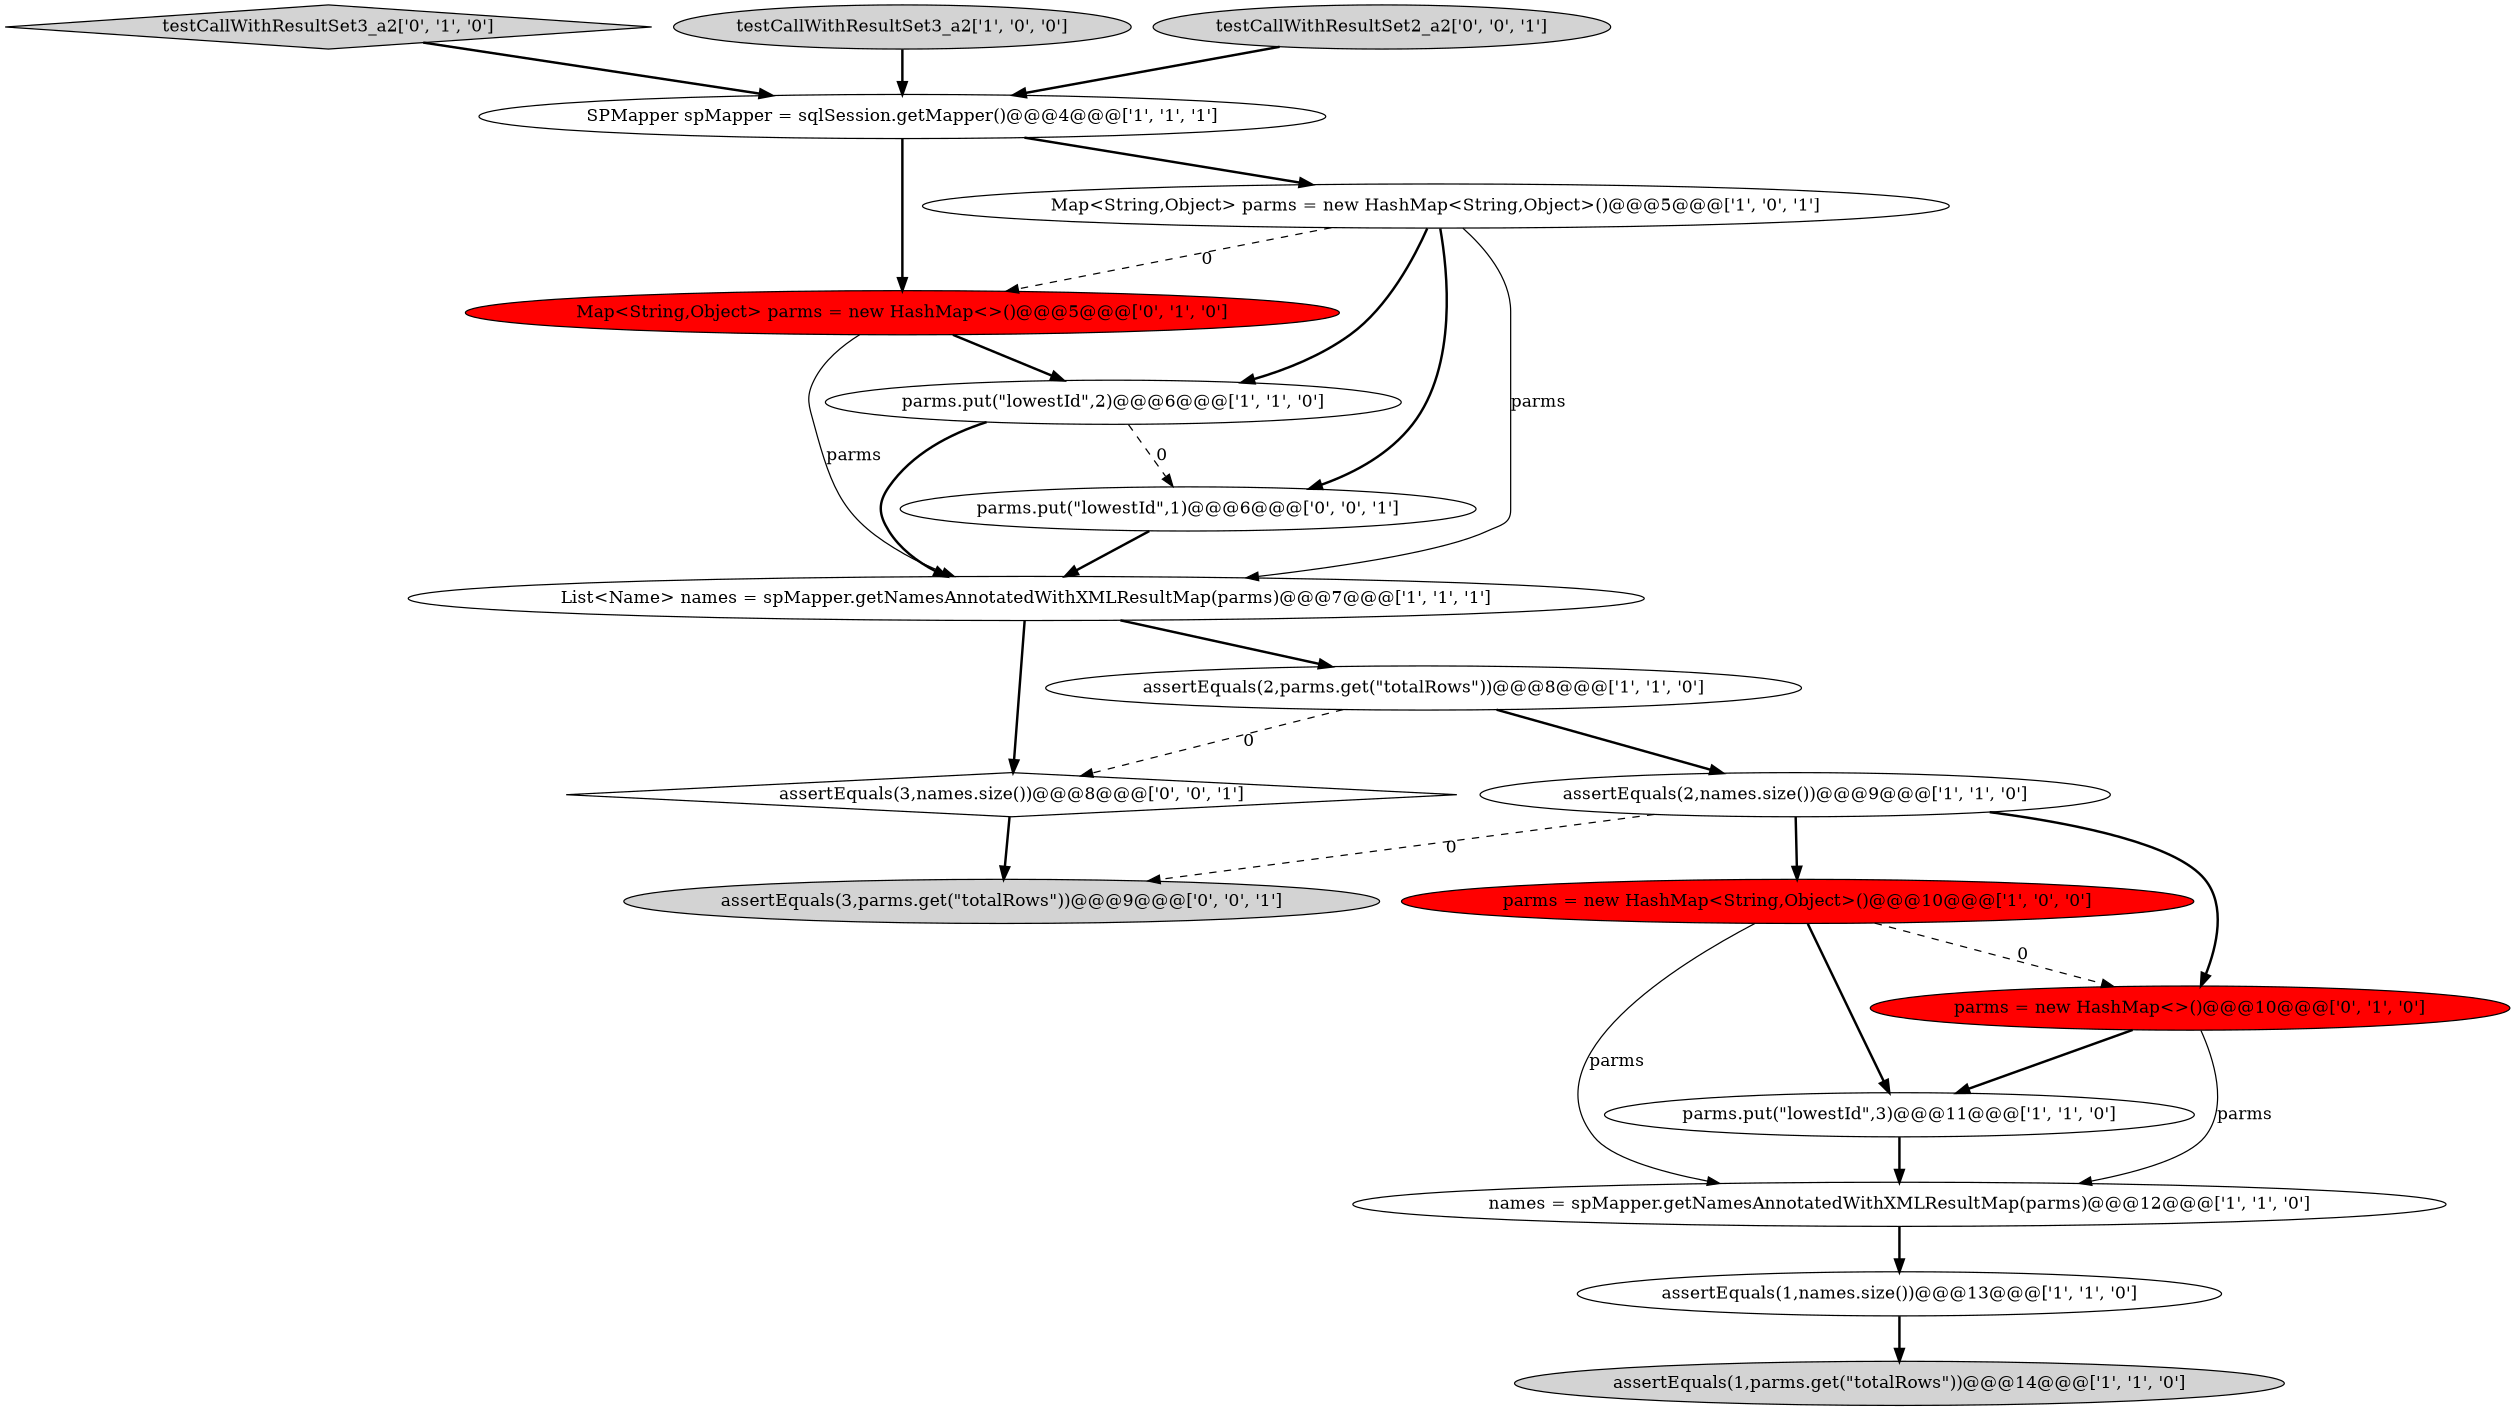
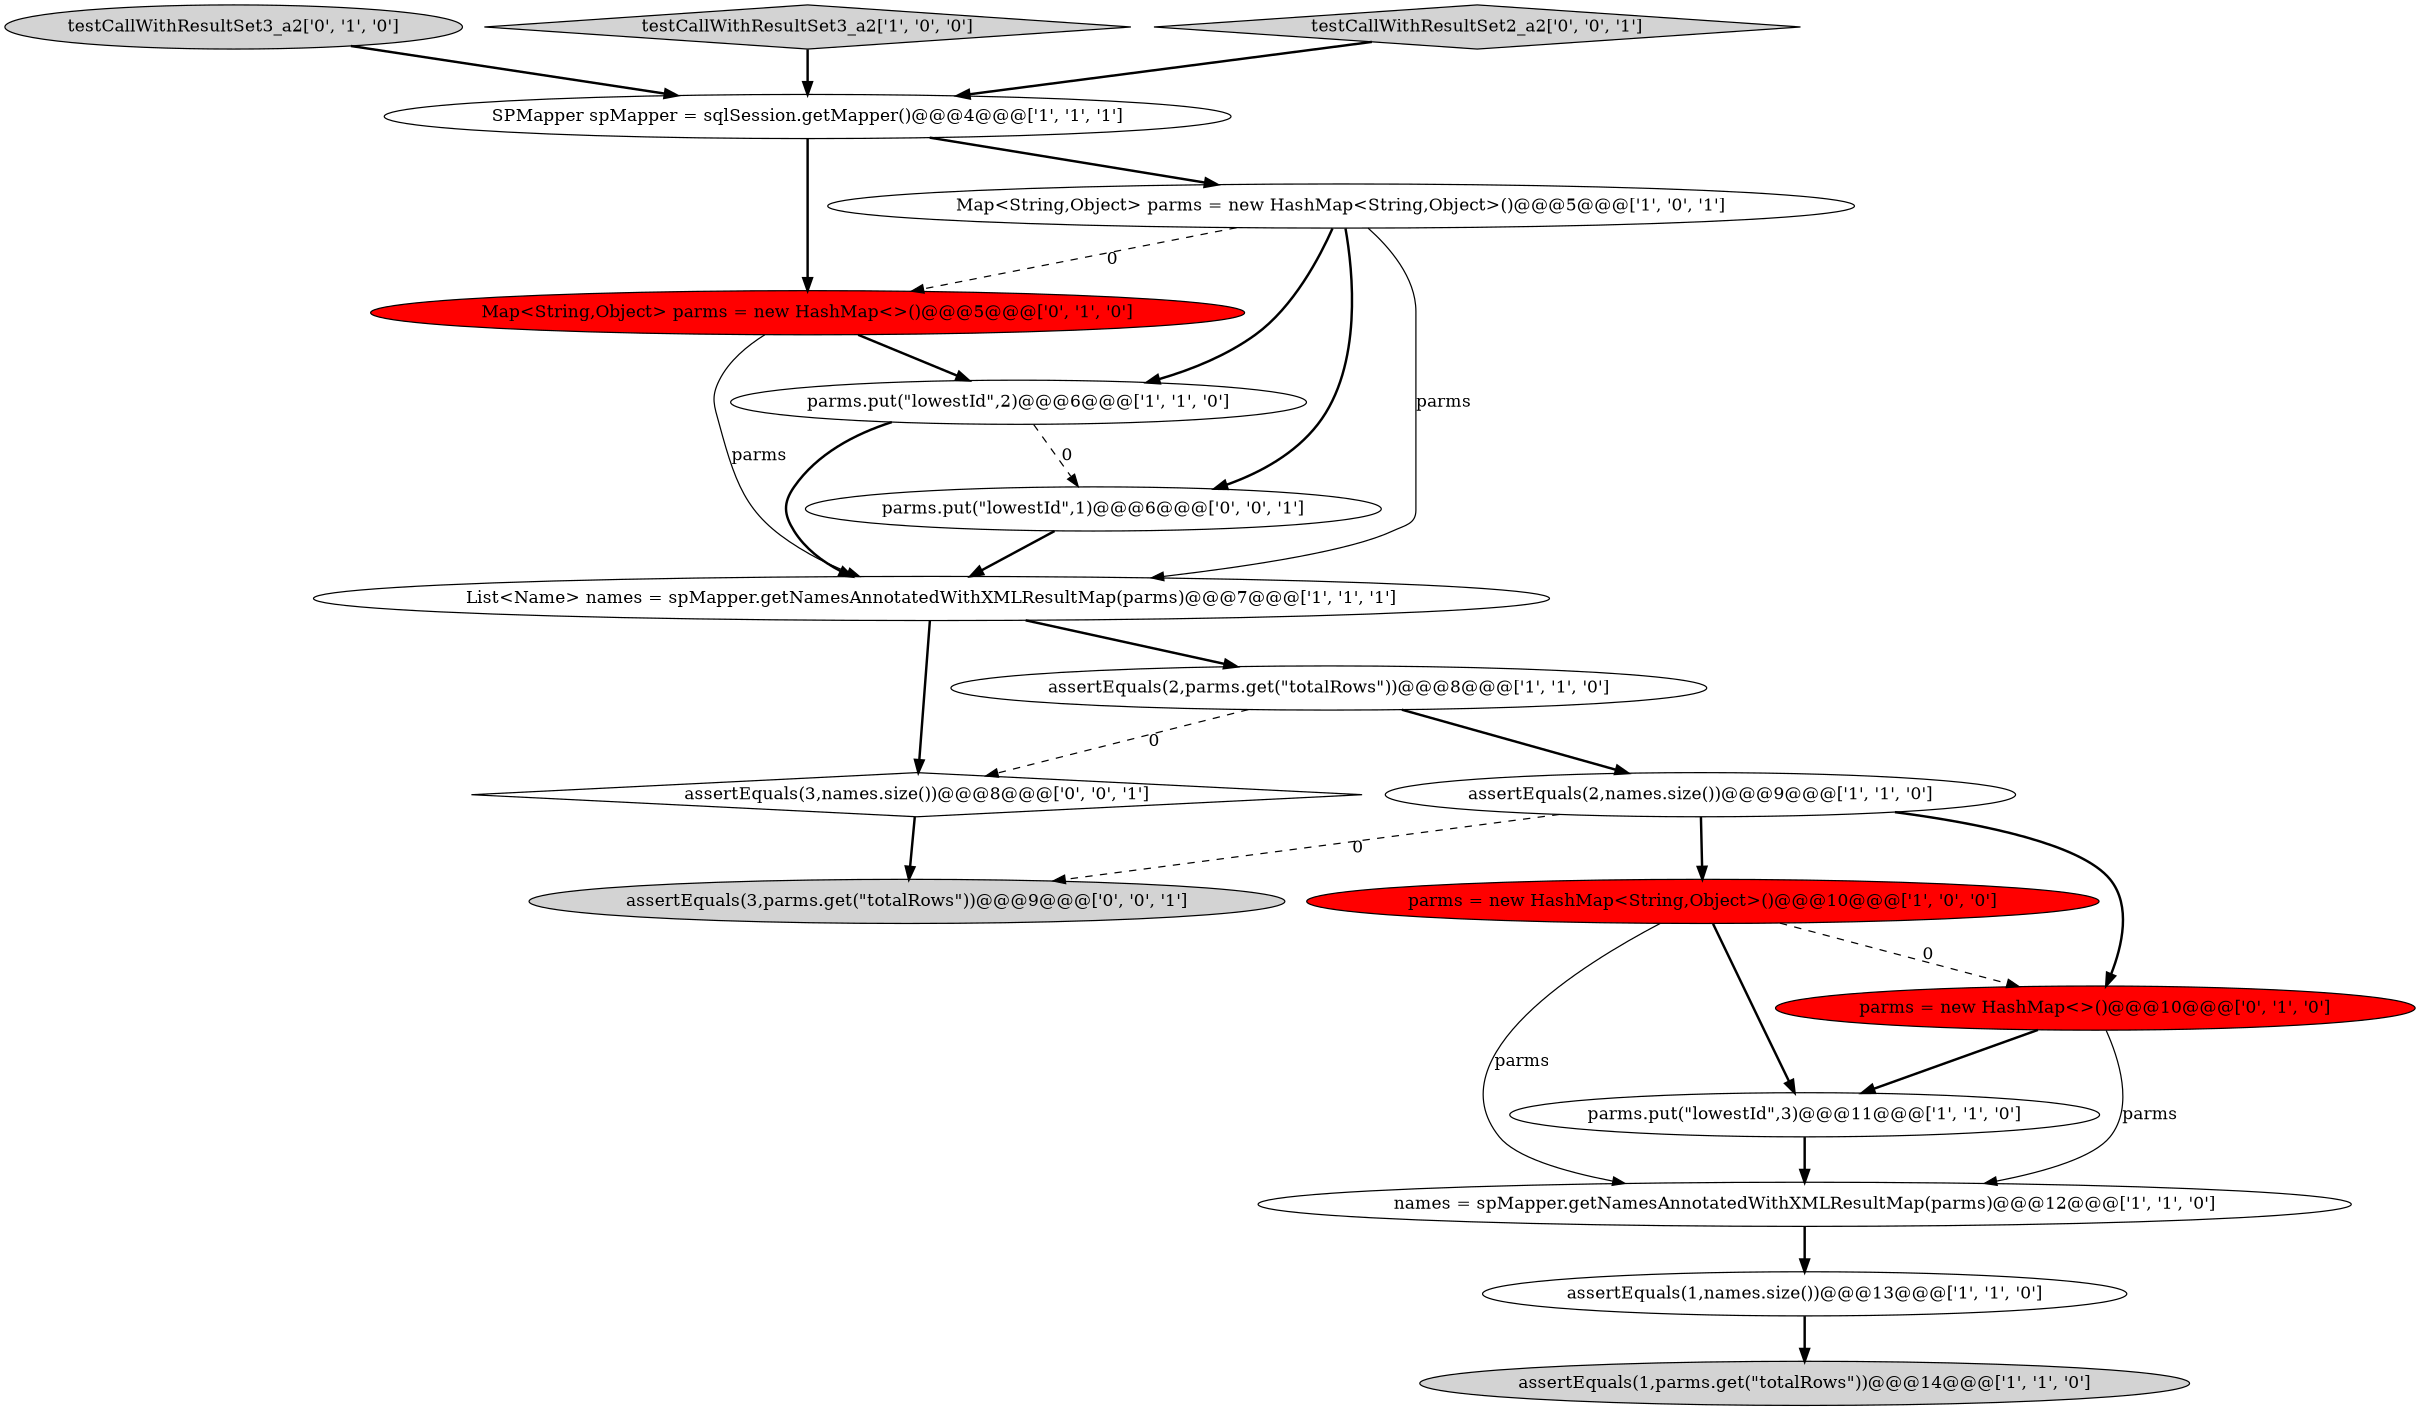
  digraph {
    node [fillcolor=white shape=ellipse style=filled]
    edge [style=bold]
-   n1 [fillcolor=lightgray label="testCallWithResultSet3_a2['0', '1', '0']" shape=diamond]
+   n1 [fillcolor=lightgray label="testCallWithResultSet3_a2['0', '1', '0']"]
    n2 [label="SPMapper spMapper = sqlSession.getMapper()@@@4@@@['1', '1', '1']"]
    n3 [fillcolor=red label="Map<String,Object> parms = new HashMap<>()@@@5@@@['0', '1', '0']"]
    n4 [label="Map<String,Object> parms = new HashMap<String,Object>()@@@5@@@['1', '0', '1']"]
    n5 [label="List<Name> names = spMapper.getNamesAnnotatedWithXMLResultMap(parms)@@@7@@@['1', '1', '1']"]
    n6 [label="parms.put(\"lowestId\",2)@@@6@@@['1', '1', '0']"]
    n7 [label="assertEquals(3,names.size())@@@8@@@['0', '0', '1']" shape=diamond]
    n8 [label="assertEquals(2,parms.get(\"totalRows\"))@@@8@@@['1', '1', '0']"]
    n9 [label="parms.put(\"lowestId\",1)@@@6@@@['0', '0', '1']"]
-   n10 [fillcolor=lightgray label="testCallWithResultSet3_a2['1', '0', '0']"]
+   n10 [fillcolor=lightgray label="testCallWithResultSet3_a2['1', '0', '0']" shape=diamond]
    n11 [fillcolor=lightgray label="assertEquals(3,parms.get(\"totalRows\"))@@@9@@@['0', '0', '1']"]
    n12 [label="assertEquals(2,names.size())@@@9@@@['1', '1', '0']"]
    n13 [label="assertEquals(1,names.size())@@@13@@@['1', '1', '0']"]
    n14 [fillcolor=lightgray label="assertEquals(1,parms.get(\"totalRows\"))@@@14@@@['1', '1', '0']"]
-   n15 [fillcolor=lightgray label="testCallWithResultSet2_a2['0', '0', '1']"]
+   n15 [fillcolor=lightgray label="testCallWithResultSet2_a2['0', '0', '1']" shape=diamond]
    n16 [label="names = spMapper.getNamesAnnotatedWithXMLResultMap(parms)@@@12@@@['1', '1', '0']"]
    n17 [fillcolor=red label="parms = new HashMap<>()@@@10@@@['0', '1', '0']"]
    n18 [fillcolor=red label="parms = new HashMap<String,Object>()@@@10@@@['1', '0', '0']"]
    n19 [label="parms.put(\"lowestId\",3)@@@11@@@['1', '1', '0']"]
    n1 -> n2
    n2 -> n3
    n2 -> n4
    n3 -> n5 [label=parms style=solid]
    n3 -> n6
    n4 -> n3 [label=0 style=dashed]
    n4 -> n5 [label=parms style=solid]
    n4 -> n6
    n4 -> n9
    n5 -> n7
    n5 -> n8
    n6 -> n5
    n6 -> n9 [label=0 style=dashed]
    n7 -> n11
    n8 -> n7 [label=0 style=dashed]
    n8 -> n12
    n9 -> n5
    n10 -> n2
    n12 -> n11 [label=0 style=dashed]
    n12 -> n17
    n12 -> n18
    n13 -> n14
    n15 -> n2
    n16 -> n13
    n17 -> n16 [label=parms style=solid]
    n17 -> n19
    n18 -> n16 [label=parms style=solid]
    n18 -> n17 [label=0 style=dashed]
    n18 -> n19
    n19 -> n16
  }
